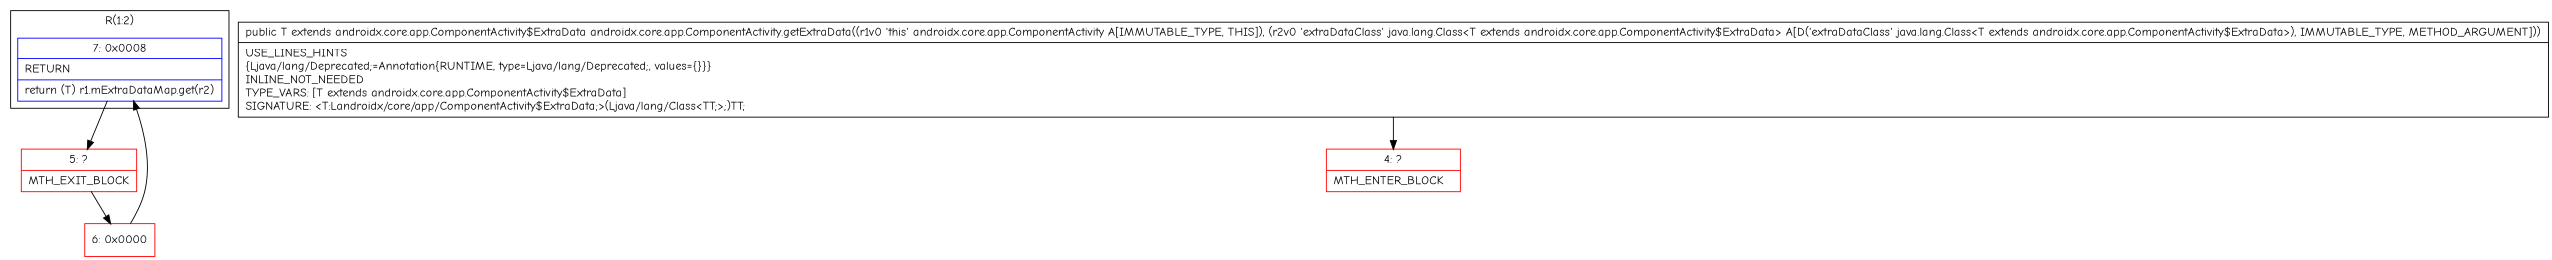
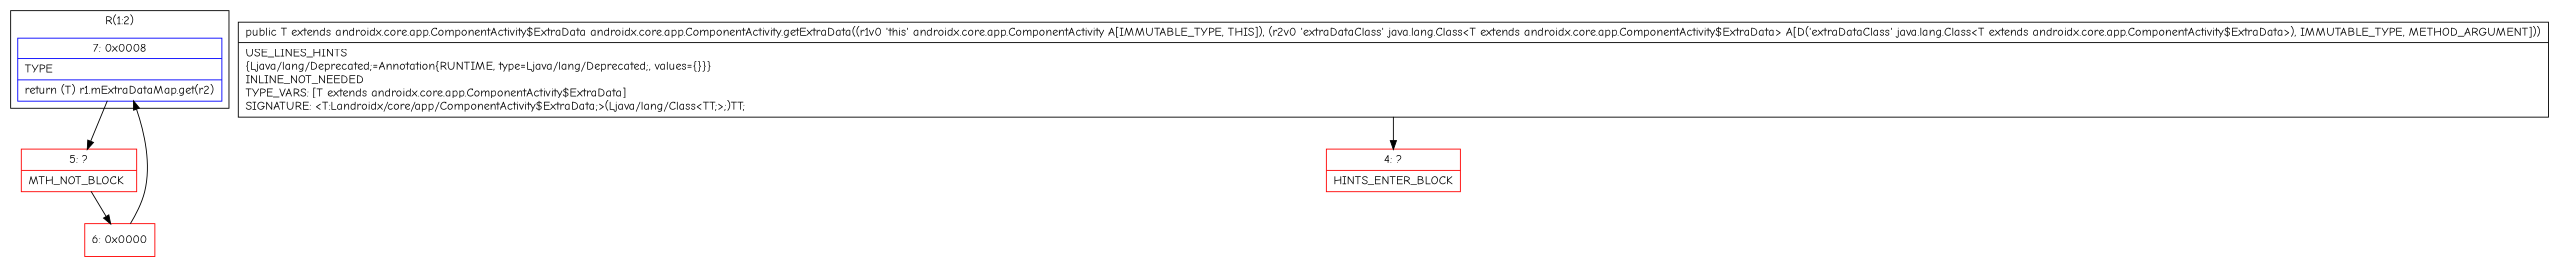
  digraph {
    fontname="Comic Neue"
    node [color=red fontname="Comic Neue" shape=record]
    edge [fontname="Comic Neue"]
-   n1 [color=blue label="{7\:\ 0x0008|RETURN\l|return (T) r1.mExtraDataMap.get(r2)\l}"]
-   n2 [label="{5\:\ ?|MTH_EXIT_BLOCK\l}"]
+   n1 [color=blue label="{7\:\ 0x0008|TYPE\l|return (T) r1.mExtraDataMap.get(r2)\l}"]
+   n2 [label="{5\:\ ?|MTH_NOT_BLOCK\l}"]
    n3 [label="{6\:\ 0x0000}"]
-   n4 [label="{4\:\ ?|MTH_ENTER_BLOCK\l}"]
+   n4 [label="{4\:\ ?|HINTS_ENTER_BLOCK\l}"]
    n5 [label="{public T extends androidx.core.app.ComponentActivity$ExtraData androidx.core.app.ComponentActivity.getExtraData((r1v0 'this' androidx.core.app.ComponentActivity A[IMMUTABLE_TYPE, THIS]), (r2v0 'extraDataClass' java.lang.Class\<T extends androidx.core.app.ComponentActivity$ExtraData\> A[D('extraDataClass' java.lang.Class\<T extends androidx.core.app.ComponentActivity$ExtraData\>), IMMUTABLE_TYPE, METHOD_ARGUMENT]))  | USE_LINES_HINTS\l\{Ljava\/lang\/Deprecated;=Annotation\{RUNTIME, type=Ljava\/lang\/Deprecated;, values=\{\}\}\}\lINLINE_NOT_NEEDED\lTYPE_VARS: [T extends androidx.core.app.ComponentActivity$ExtraData]\lSIGNATURE: \<T:Landroidx\/core\/app\/ComponentActivity$ExtraData;\>(Ljava\/lang\/Class\<TT;\>;)TT;\l}" color=""]
    subgraph cluster_1 {
      label="R(1:2)"
      n1
    }
    n1 -> n2
    n2 -> n3
    n3 -> n1
    n5 -> n4
  }
